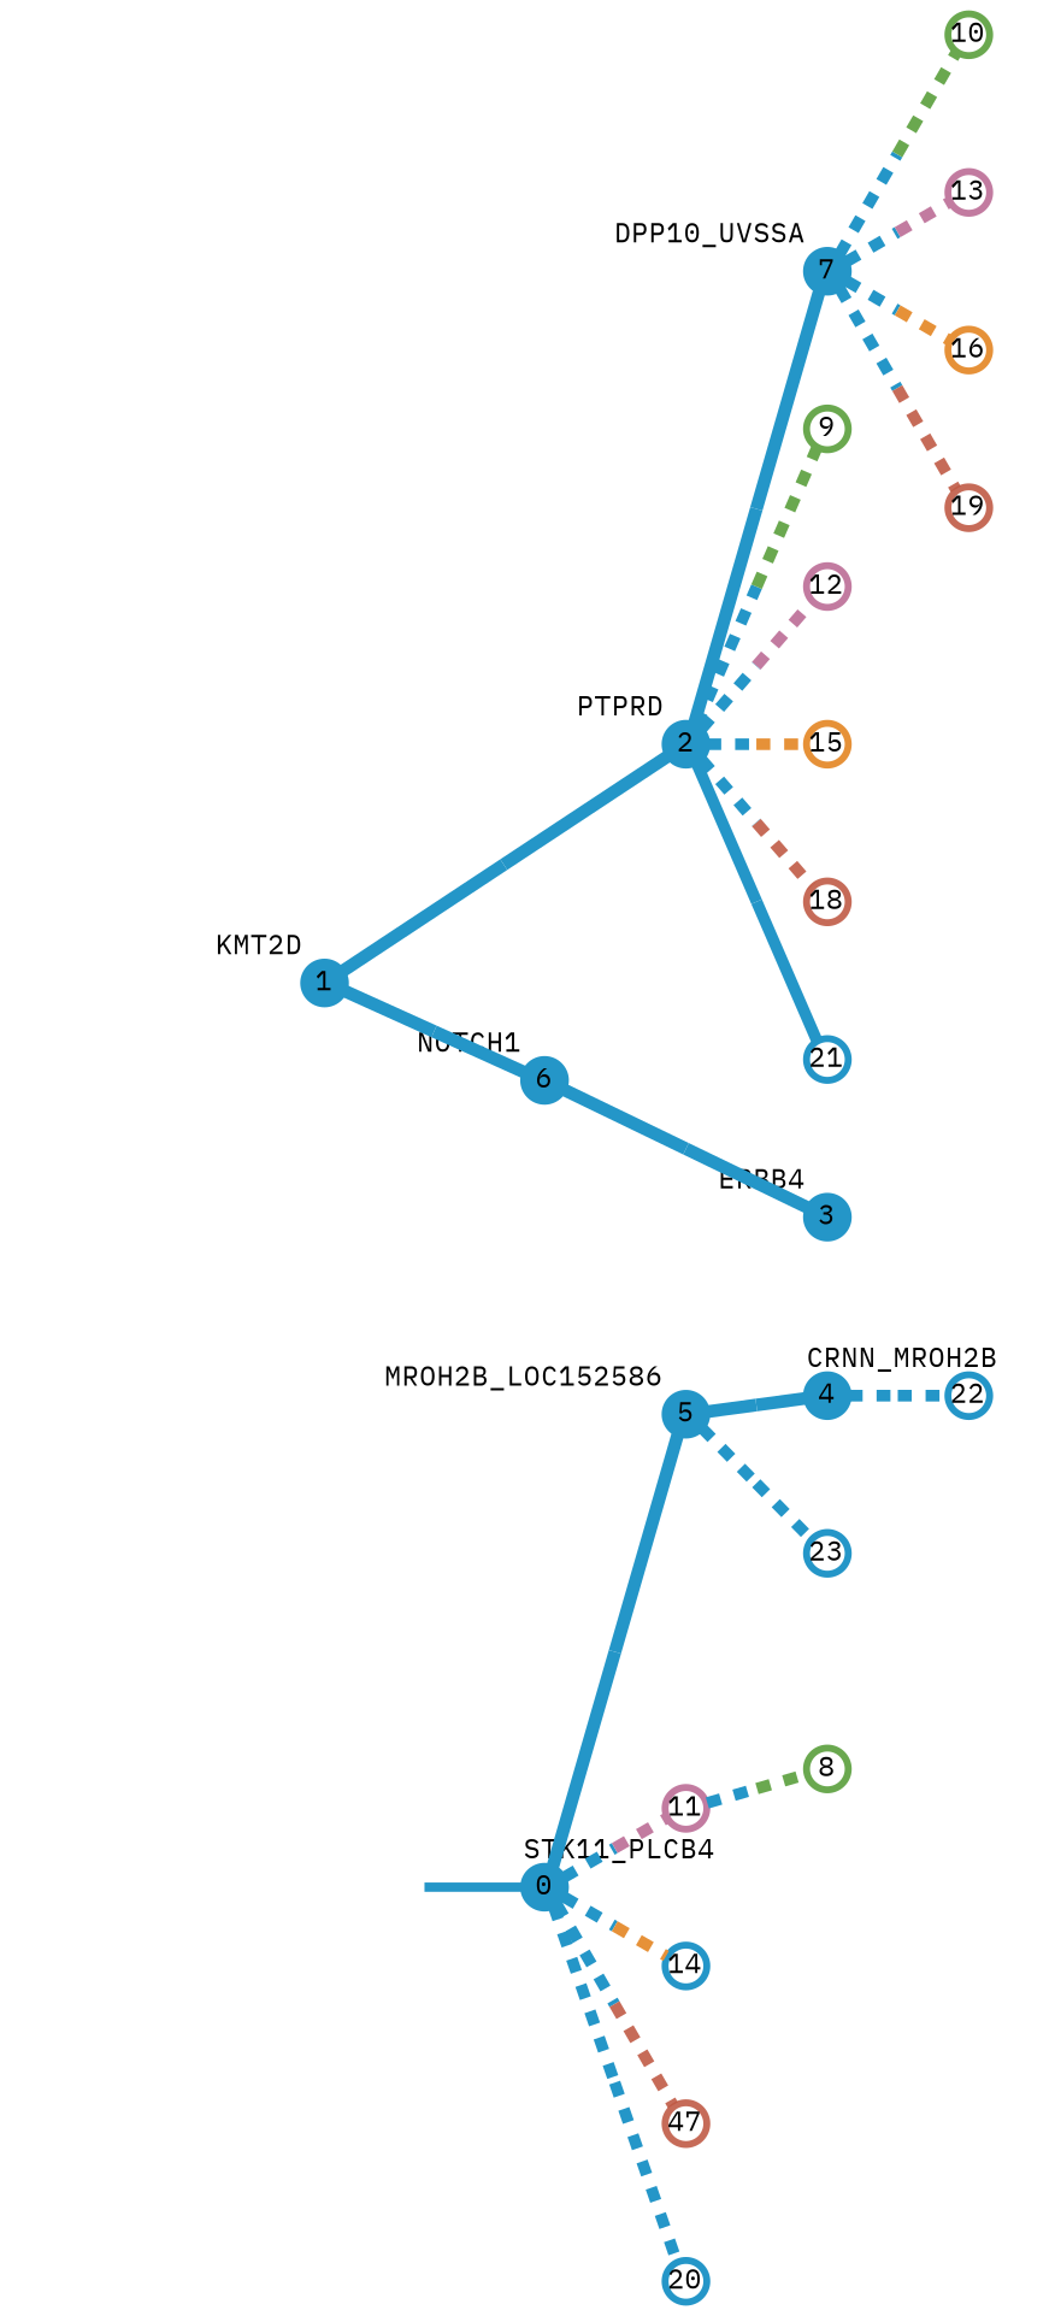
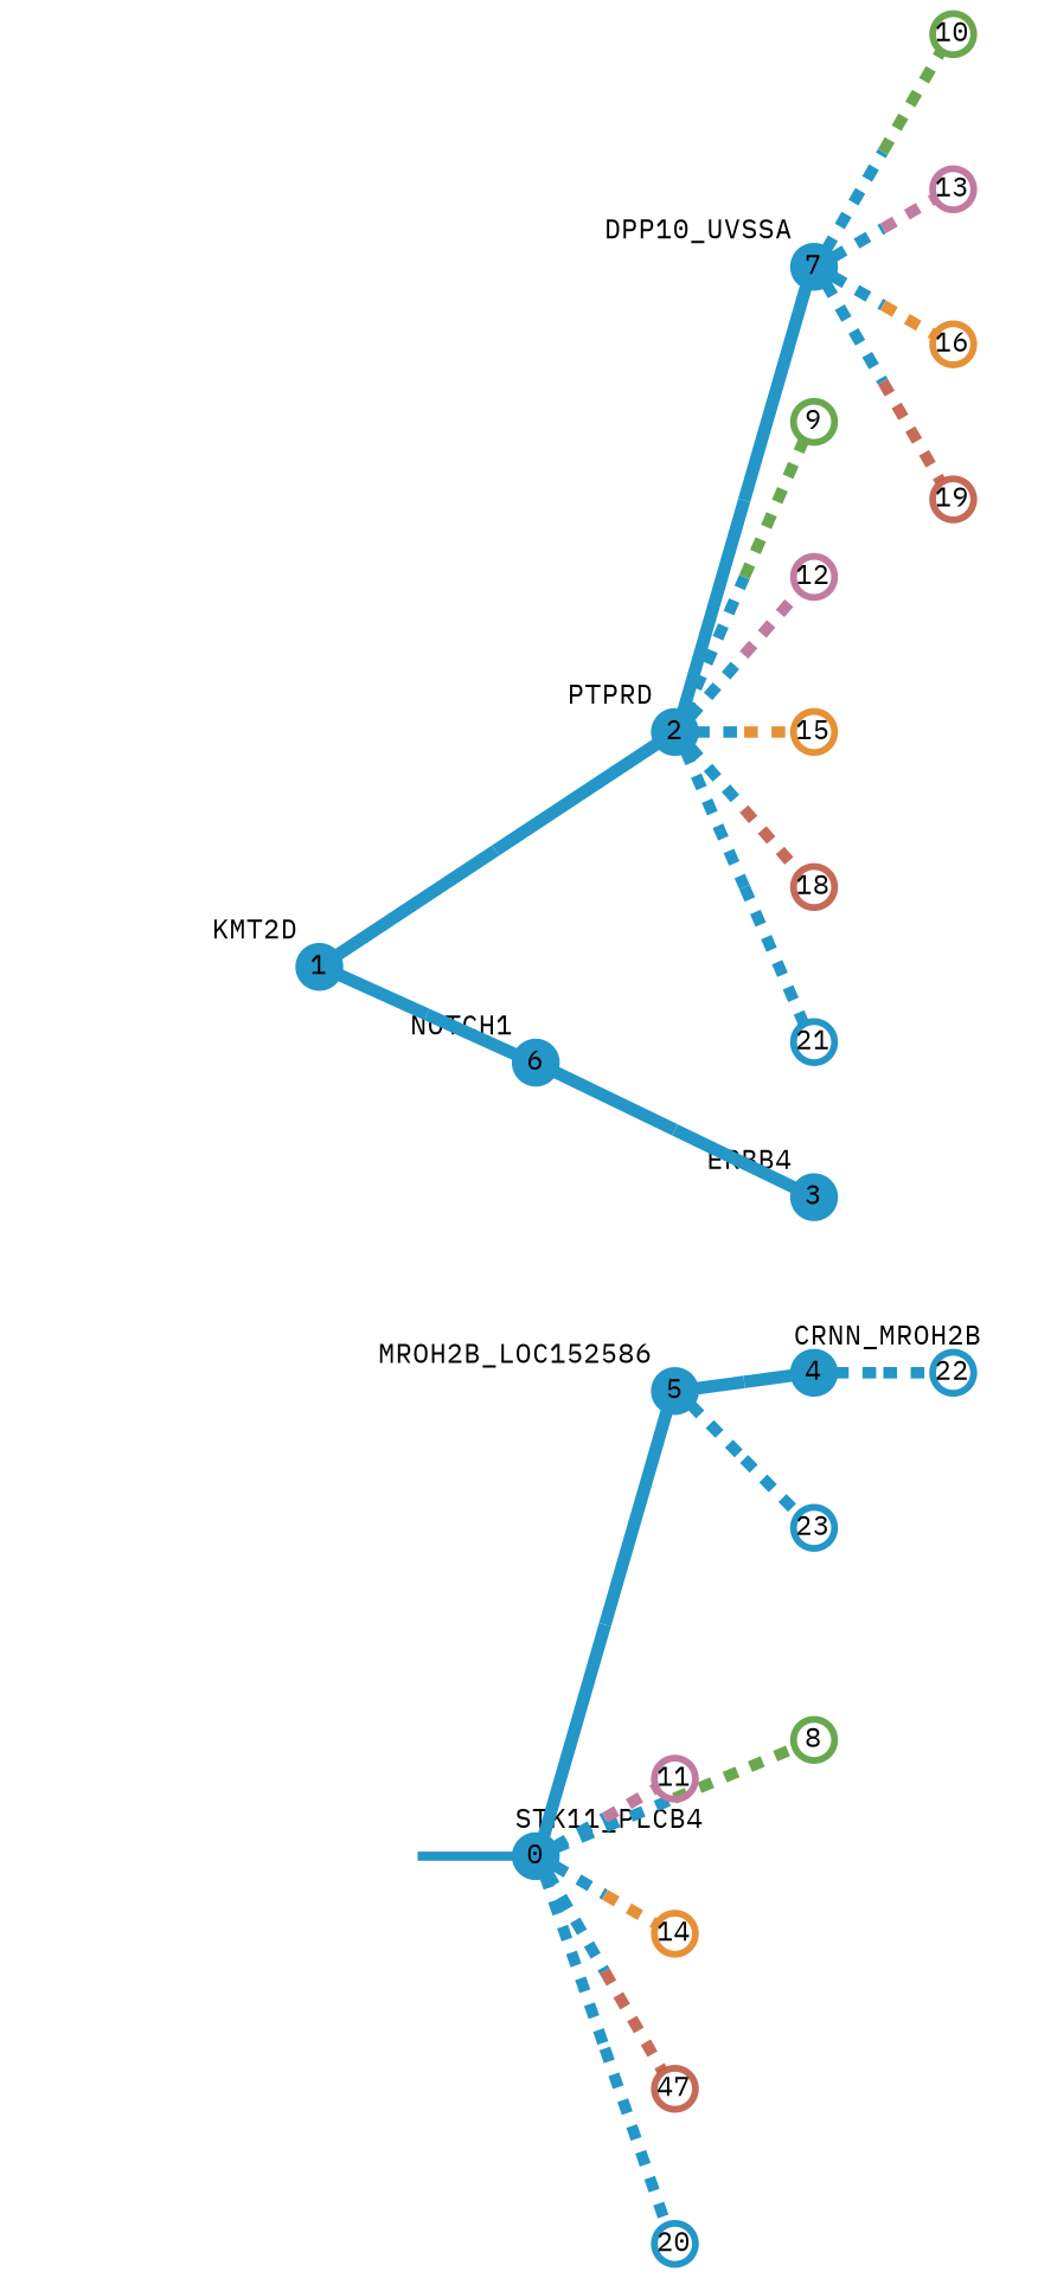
  strict digraph {
    fontname="IBM Plex Mono"
    forcelabels=true
    nodesep=0.7
    rankdir=LR
    ranksep=0.6
    splines=false
    node [color="#2496c8ff" fillcolor="#2496c8ff" fixedsize=true fontname="IBM Plex Mono" fontsize="12pt" penwidth=3 shape=circle style=solid]
    edge [arrowsize=0 color="#2496c8ff;0.5:#2496c8ff" fontname="IBM Plex Mono" minlen=1.2625000476837158 penwidth=5 style=dashed]
    0 [height=0.25 style=filled xlabel=STK11_PLCB4]
    5 [height=0.25 style=filled xlabel=MROH2B_LOC152586]
    8 [color="#6aa84fff" fillcolor="#6aa84fff" height=0.25]
    11 [color="#c27ba0ff" fillcolor="#c27ba0ff" height=0.25]
-   14 [fillcolor="#e69138ff" height=0.25]
+   14 [color="#e69138ff" fillcolor="#e69138ff" height=0.25]
    n6 [color="#be5742e1" fillcolor="#be5742e1" height=0.25 label=47]
    20 [height=0.25]
    1 [height=0.25 style=filled xlabel=KMT2D]
    2 [height=0.25 style=filled xlabel=PTPRD]
    6 [height=0.25 style=filled xlabel=NOTCH1]
    4 [height=0.25 style=filled xlabel=CRNN_MROH2B]
    23 [height=0.25]
    7 [height=0.25 style=filled xlabel=DPP10_UVSSA]
    9 [color="#6aa84fff" fillcolor="#6aa84fff" height=0.25]
    12 [color="#c27ba0ff" fillcolor="#c27ba0ff" height=0.25]
    15 [color="#e69138ff" fillcolor="#e69138ff" height=0.25]
    18 [color="#be5742e1" fillcolor="#be5742e1" height=0.25]
    21 [height=0.25]
    3 [height=0.25 style=filled xlabel=ERBB4]
    22 [height=0.25]
    10 [color="#6aa84fff" fillcolor="#6aa84fff" height=0.25]
    13 [color="#c27ba0ff" fillcolor="#c27ba0ff" height=0.25]
    16 [color="#e69138ff" fillcolor="#e69138ff" height=0.25]
    19 [color="#be5742e1" fillcolor="#be5742e1" height=0.25]
    normal [style=invis xlabel=STK11_PLCB4 color="" fillcolor="" fixedsize="" fontsize="" shape=""]
    0 -> 5 [minlen=1.75 penwidth=5.5 style=solid]
-   11 -> 8 [color="#2496c8ff;0.5:#6aa84fff"]
+   0 -> 8 [color="#2496c8ff;0.5:#6aa84fff"]
    0 -> 11 [color="#2496c8ff;0.5:#c27ba0ff"]
    0 -> 14 [color="#2496c8ff;0.5:#e69138ff"]
    0 -> n6 [color="#2496c8ff;0.5:#be5742e1"]
    0 -> 20
    5 -> 4 [minlen=1.9000000953674316 penwidth=5.5 style=solid]
    5 -> 23
    1 -> 2 [minlen=2.1999998092651367 penwidth=5.5 style=solid]
    1 -> 6 [minlen=1.524999976158142 penwidth=5.5 style=solid]
    2 -> 7 [minlen=1.524999976158142 penwidth=5.5 style=solid]
    2 -> 9 [color="#2496c8ff;0.5:#6aa84fff"]
    2 -> 12 [color="#2496c8ff;0.5:#c27ba0ff"]
    2 -> 15 [color="#2496c8ff;0.5:#e69138ff"]
    2 -> 18 [color="#2496c8ff;0.5:#be5742e1"]
-   2 -> 21 [style=solid]
+   2 -> 21
    6 -> 3 [minlen=2.049999952316284 penwidth=5.5 style=solid]
    4 -> 22
    7 -> 10 [color="#2496c8ff;0.5:#6aa84fff"]
    7 -> 13 [color="#2496c8ff;0.5:#c27ba0ff"]
    7 -> 16 [color="#2496c8ff;0.5:#e69138ff"]
    7 -> 19 [color="#2496c8ff;0.5:#be5742e1"]
    normal -> 0 [color="#2496c8ff" penwidth=4 style=solid minlen=""]
  }
